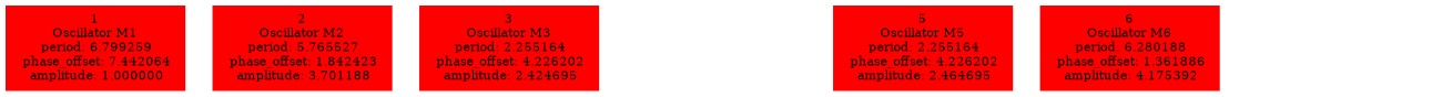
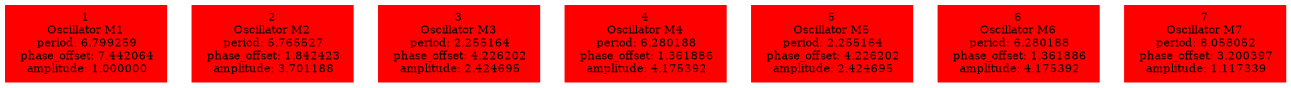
  digraph {
    forcelabels=true
    node [color=red fontsize=8 shape=box style=filled]
    n1 [label=<1<BR />Oscillator M1<BR /> period: 6.799259<BR /> phase_offset: 7.442064<BR /> amplitude: 1.000000>]
    n2 [label=<2<BR />Oscillator M2<BR /> period: 5.765527<BR /> phase_offset: 1.842423<BR /> amplitude: 3.701188>]
    n3 [label=<3<BR />Oscillator M3<BR /> period: 2.255164<BR /> phase_offset: 4.226202<BR /> amplitude: 2.424695>]
-   n5 [label=<5<BR />Oscillator M5<BR /> period: 2.255164<BR /> phase_offset: 4.226202<BR /> amplitude: 2.464695>]
+   n4 [label=<4<BR />Oscillator M4<BR /> period: 6.280188<BR /> phase_offset: 1.361886<BR /> amplitude: 4.175392>]
+   n5 [label=<5<BR />Oscillator M5<BR /> period: 2.255164<BR /> phase_offset: 4.226202<BR /> amplitude: 2.424695>]
    n6 [label=<6<BR />Oscillator M6<BR /> period: 6.280188<BR /> phase_offset: 1.361886<BR /> amplitude: 4.175392>]
+   n7 [label=<7<BR />Oscillator M7<BR /> period: 8.058052<BR /> phase_offset: 3.200397<BR /> amplitude: 1.117339>]
  }
